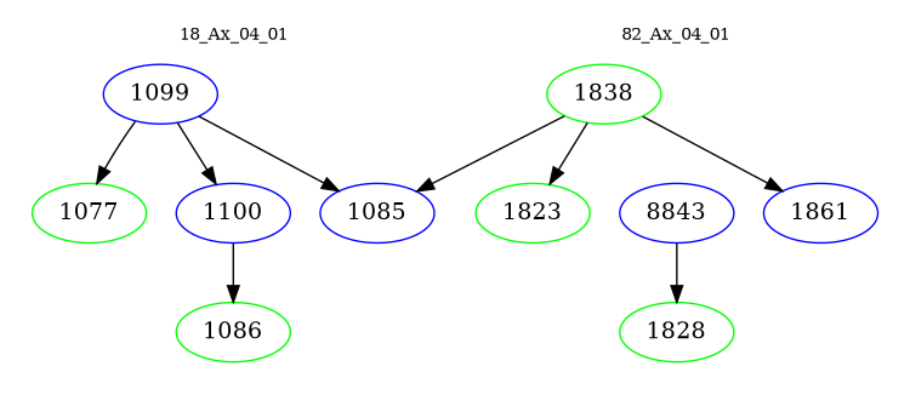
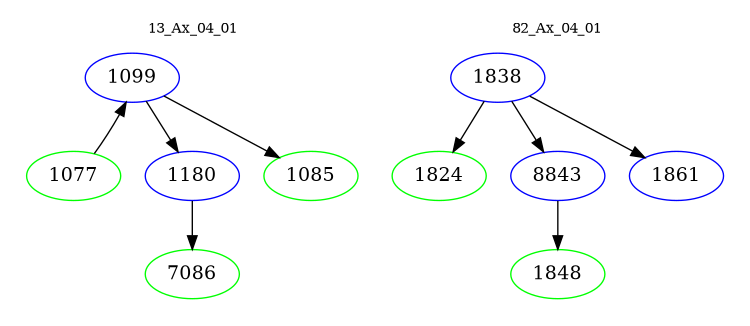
  digraph {
    node [color=blue]
    edge [color=black]
    n1 [label=1099]
    n2 [color=green label=1077]
-   n3 [label=1100]
-   n4 [label=1085]
-   n5 [color=green label=1086]
-   n6 [color=green label=1838]
-   n7 [color=green label=1823]
+   n3 [label=1180]
+   n4 [color=green label=1085]
+   n5 [color=green label=7086]
+   n6 [label=1838]
+   n7 [color=green label=1824]
    n8 [label=8843]
    n9 [label=1861]
-   n10 [color=green label=1828]
+   n10 [color=green label=1848]
    subgraph cluster_1 {
      color=white
      fontsize=10
-     label="18_Ax_04_01"
+     label="13_Ax_04_01"
      n1
      n2
      n3
      n4
      n5
    }
    subgraph cluster_2 {
      color=white
      fontsize=10
      label="82_Ax_04_01"
      n6
      n7
      n8
      n9
      n10
    }
-   n1 -> n2
+   n2 -> n1
    n1 -> n3
    n1 -> n4
    n3 -> n5
    n6 -> n7
-   n6 -> n4
+   n6 -> n8
    n6 -> n9
    n8 -> n10
  }
